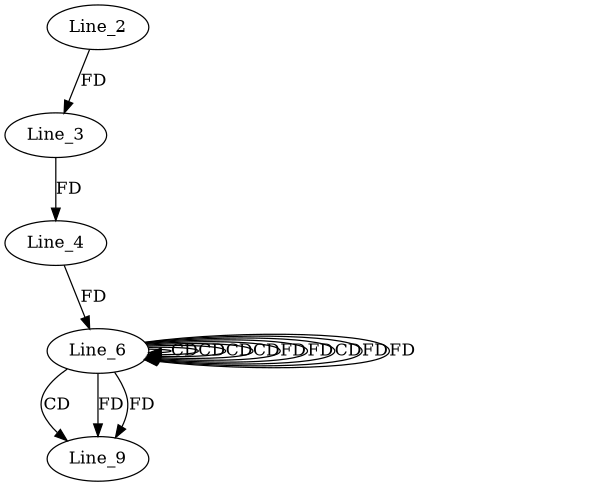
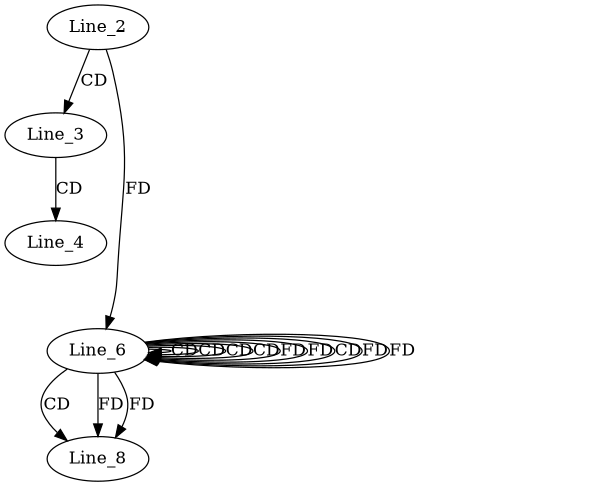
  digraph {
    Line_2
    Line_3
    Line_4
    Line_6
-   Line_8 [label=Line_9]
-   Line_2 -> Line_3 [label=FD]
-   Line_3 -> Line_4 [label=FD]
-   Line_4 -> Line_6 [label=FD]
+   Line_8
+   Line_2 -> Line_3 [label=CD]
+   Line_3 -> Line_4 [label=CD]
+   Line_2 -> Line_6 [label=FD]
    Line_6 -> Line_6 [label=CD]
    Line_6 -> Line_6 [label=CD]
    Line_6 -> Line_6 [label=CD]
    Line_6 -> Line_6 [label=CD]
    Line_6 -> Line_6 [label=FD]
    Line_6 -> Line_6 [label=FD]
    Line_6 -> Line_6 [label=CD]
    Line_6 -> Line_6 [label=FD]
    Line_6 -> Line_6 [label=FD]
    Line_6 -> Line_8 [label=CD]
    Line_6 -> Line_8 [label=FD]
    Line_6 -> Line_8 [label=FD]
  }
